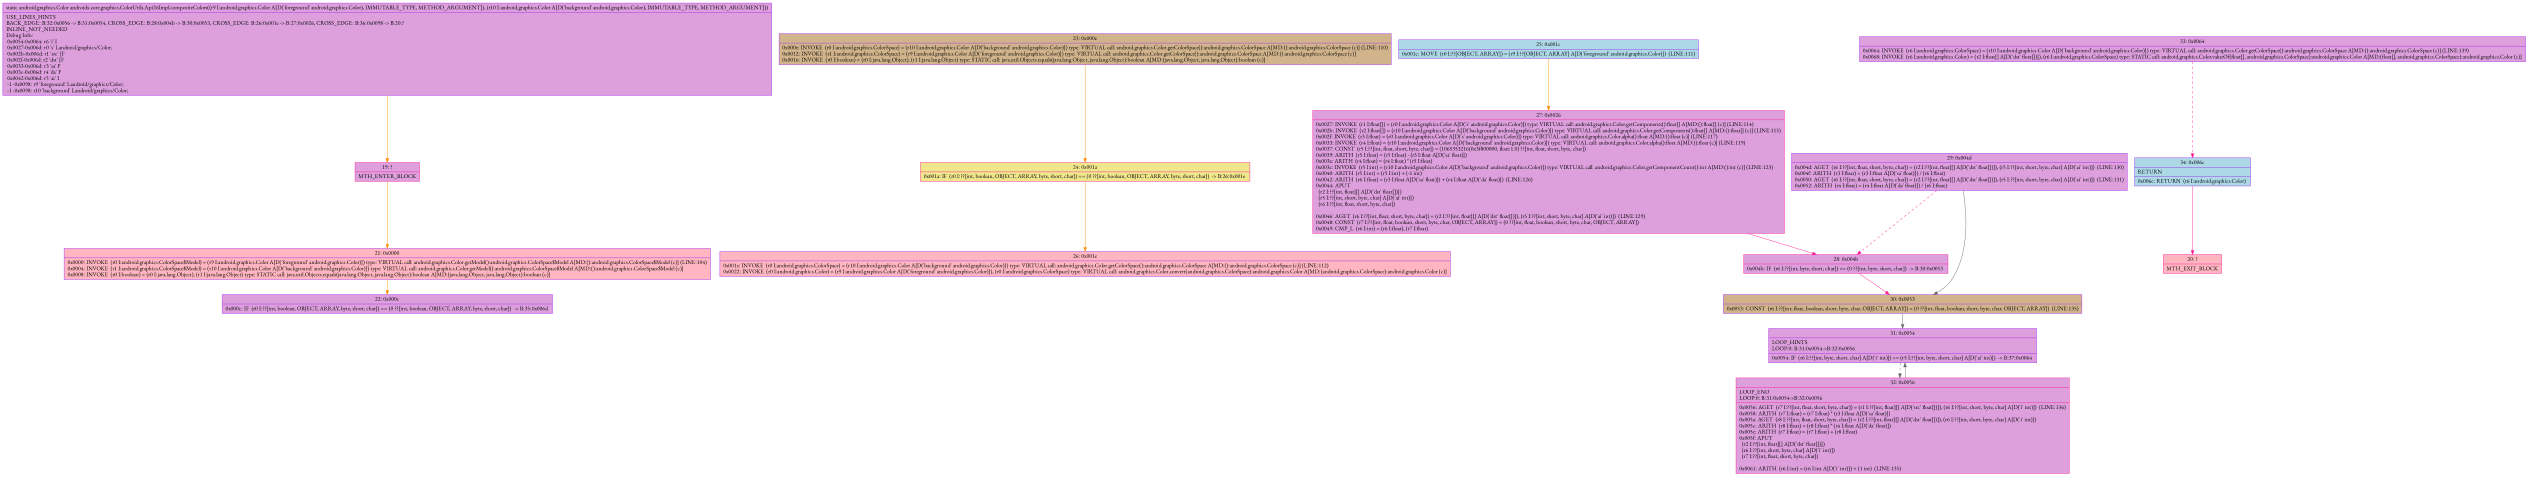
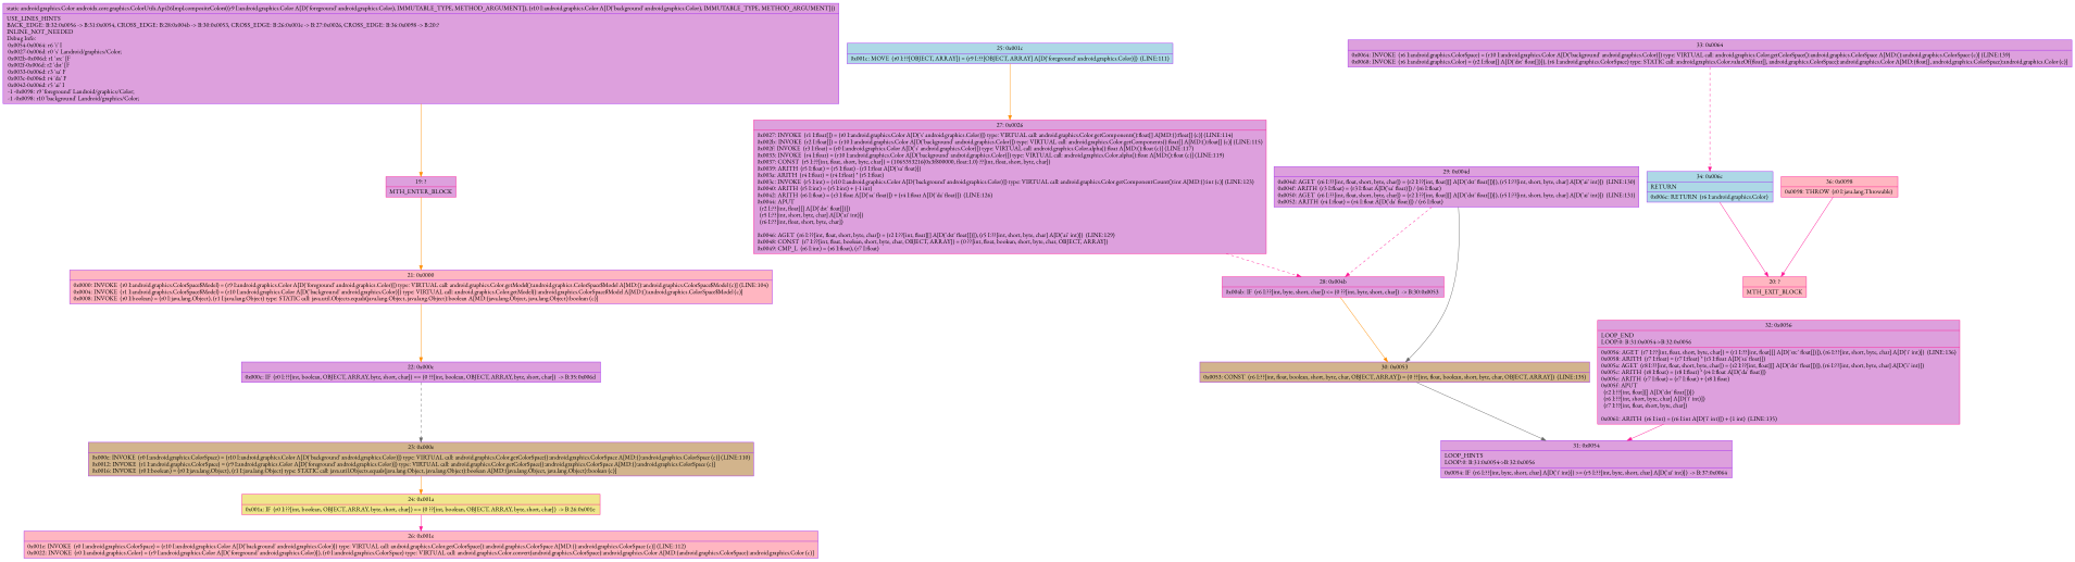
  digraph {
    fontname="EB Garamond"
    node [color=purple fillcolor=plum fontname="EB Garamond" shape=record style=filled]
    edge [color=darkorange fontname="EB Garamond"]
    n1 [color=deeppink label="{19\:\ ?|MTH_ENTER_BLOCK\l}"]
    n2 [fillcolor=lightpink label="{21\:\ 0x0000|0x0000: INVOKE  (r0 I:android.graphics.ColorSpace$Model) = (r9 I:android.graphics.Color A[D('foreground' android.graphics.Color)]) type: VIRTUAL call: android.graphics.Color.getModel():android.graphics.ColorSpace$Model A[MD:():android.graphics.ColorSpace$Model (c)] (LINE:104)\l0x0004: INVOKE  (r1 I:android.graphics.ColorSpace$Model) = (r10 I:android.graphics.Color A[D('background' android.graphics.Color)]) type: VIRTUAL call: android.graphics.Color.getModel():android.graphics.ColorSpace$Model A[MD:():android.graphics.ColorSpace$Model (c)]\l0x0008: INVOKE  (r0 I:boolean) = (r0 I:java.lang.Object), (r1 I:java.lang.Object) type: STATIC call: java.util.Objects.equals(java.lang.Object, java.lang.Object):boolean A[MD:(java.lang.Object, java.lang.Object):boolean (c)]\l}"]
    n3 [label="{22\:\ 0x000c|0x000c: IF  (r0 I:??[int, boolean, OBJECT, ARRAY, byte, short, char]) == (0 ??[int, boolean, OBJECT, ARRAY, byte, short, char])  \-\> B:35:0x006d \l}"]
    n4 [fillcolor=tan label="{23\:\ 0x000e|0x000e: INVOKE  (r0 I:android.graphics.ColorSpace) = (r10 I:android.graphics.Color A[D('background' android.graphics.Color)]) type: VIRTUAL call: android.graphics.Color.getColorSpace():android.graphics.ColorSpace A[MD:():android.graphics.ColorSpace (c)] (LINE:110)\l0x0012: INVOKE  (r1 I:android.graphics.ColorSpace) = (r9 I:android.graphics.Color A[D('foreground' android.graphics.Color)]) type: VIRTUAL call: android.graphics.Color.getColorSpace():android.graphics.ColorSpace A[MD:():android.graphics.ColorSpace (c)]\l0x0016: INVOKE  (r0 I:boolean) = (r0 I:java.lang.Object), (r1 I:java.lang.Object) type: STATIC call: java.util.Objects.equals(java.lang.Object, java.lang.Object):boolean A[MD:(java.lang.Object, java.lang.Object):boolean (c)]\l}"]
    n5 [color=deeppink fillcolor=khaki label="{24\:\ 0x001a|0x001a: IF  (r0 I:??[int, boolean, OBJECT, ARRAY, byte, short, char]) == (0 ??[int, boolean, OBJECT, ARRAY, byte, short, char])  \-\> B:26:0x001e \l}"]
    n6 [fillcolor=lightpink label="{26\:\ 0x001e|0x001e: INVOKE  (r0 I:android.graphics.ColorSpace) = (r10 I:android.graphics.Color A[D('background' android.graphics.Color)]) type: VIRTUAL call: android.graphics.Color.getColorSpace():android.graphics.ColorSpace A[MD:():android.graphics.ColorSpace (c)] (LINE:112)\l0x0022: INVOKE  (r0 I:android.graphics.Color) = (r9 I:android.graphics.Color A[D('foreground' android.graphics.Color)]), (r0 I:android.graphics.ColorSpace) type: VIRTUAL call: android.graphics.Color.convert(android.graphics.ColorSpace):android.graphics.Color A[MD:(android.graphics.ColorSpace):android.graphics.Color (c)]\l}"]
    n7 [fillcolor=lightblue label="{25\:\ 0x001c|0x001c: MOVE  (r0 I:??[OBJECT, ARRAY]) = (r9 I:??[OBJECT, ARRAY] A[D('foreground' android.graphics.Color)])  (LINE:111)\l}"]
    n8 [color=deeppink label="{27\:\ 0x0026|0x0027: INVOKE  (r1 I:float[]) = (r0 I:android.graphics.Color A[D('s' android.graphics.Color)]) type: VIRTUAL call: android.graphics.Color.getComponents():float[] A[MD:():float[] (c)] (LINE:114)\l0x002b: INVOKE  (r2 I:float[]) = (r10 I:android.graphics.Color A[D('background' android.graphics.Color)]) type: VIRTUAL call: android.graphics.Color.getComponents():float[] A[MD:():float[] (c)] (LINE:115)\l0x002f: INVOKE  (r3 I:float) = (r0 I:android.graphics.Color A[D('s' android.graphics.Color)]) type: VIRTUAL call: android.graphics.Color.alpha():float A[MD:():float (c)] (LINE:117)\l0x0033: INVOKE  (r4 I:float) = (r10 I:android.graphics.Color A[D('background' android.graphics.Color)]) type: VIRTUAL call: android.graphics.Color.alpha():float A[MD:():float (c)] (LINE:119)\l0x0037: CONST  (r5 I:??[int, float, short, byte, char]) = (1065353216(0x3f800000, float:1.0) ??[int, float, short, byte, char]) \l0x0039: ARITH  (r5 I:float) = (r5 I:float) \- (r3 I:float A[D('sa' float)]) \l0x003a: ARITH  (r4 I:float) = (r4 I:float) * (r5 I:float) \l0x003c: INVOKE  (r5 I:int) = (r10 I:android.graphics.Color A[D('background' android.graphics.Color)]) type: VIRTUAL call: android.graphics.Color.getComponentCount():int A[MD:():int (c)] (LINE:123)\l0x0040: ARITH  (r5 I:int) = (r5 I:int) + (\-1 int) \l0x0042: ARITH  (r6 I:float) = (r3 I:float A[D('sa' float)]) + (r4 I:float A[D('da' float)])  (LINE:126)\l0x0044: APUT  \l  (r2 I:??[int, float][] A[D('dst' float[])])\l  (r5 I:??[int, short, byte, char] A[D('ai' int)])\l  (r6 I:??[int, float, short, byte, char])\l \l0x0046: AGET  (r6 I:??[int, float, short, byte, char]) = (r2 I:??[int, float][] A[D('dst' float[])]), (r5 I:??[int, short, byte, char] A[D('ai' int)])  (LINE:129)\l0x0048: CONST  (r7 I:??[int, float, boolean, short, byte, char, OBJECT, ARRAY]) = (0 ??[int, float, boolean, short, byte, char, OBJECT, ARRAY]) \l0x0049: CMP_L  (r6 I:int) = (r6 I:float), (r7 I:float) \l}"]
    n9 [color=deeppink label="{28\:\ 0x004b|0x004b: IF  (r6 I:??[int, byte, short, char]) \<= (0 ??[int, byte, short, char])  \-\> B:30:0x0053 \l}"]
    n10 [fillcolor=tan label="{30\:\ 0x0053|0x0053: CONST  (r6 I:??[int, float, boolean, short, byte, char, OBJECT, ARRAY]) = (0 ??[int, float, boolean, short, byte, char, OBJECT, ARRAY])  (LINE:135)\l}"]
    n11 [label="{29\:\ 0x004d|0x004d: AGET  (r6 I:??[int, float, short, byte, char]) = (r2 I:??[int, float][] A[D('dst' float[])]), (r5 I:??[int, short, byte, char] A[D('ai' int)])  (LINE:130)\l0x004f: ARITH  (r3 I:float) = (r3 I:float A[D('sa' float)]) \/ (r6 I:float) \l0x0050: AGET  (r6 I:??[int, float, short, byte, char]) = (r2 I:??[int, float][] A[D('dst' float[])]), (r5 I:??[int, short, byte, char] A[D('ai' int)])  (LINE:131)\l0x0052: ARITH  (r4 I:float) = (r4 I:float A[D('da' float)]) \/ (r6 I:float) \l}"]
    n12 [label="{31\:\ 0x0054|LOOP_HINTS\lLOOP:0: B:31:0x0054\-\>B:32:0x0056\l|0x0054: IF  (r6 I:??[int, byte, short, char] A[D('i' int)]) \>= (r5 I:??[int, byte, short, char] A[D('ai' int)])  \-\> B:37:0x0064 \l}"]
    n13 [color=deeppink label="{32\:\ 0x0056|LOOP_END\lLOOP:0: B:31:0x0054\-\>B:32:0x0056\l|0x0056: AGET  (r7 I:??[int, float, short, byte, char]) = (r1 I:??[int, float][] A[D('src' float[])]), (r6 I:??[int, short, byte, char] A[D('i' int)])  (LINE:136)\l0x0058: ARITH  (r7 I:float) = (r7 I:float) * (r3 I:float A[D('sa' float)]) \l0x005a: AGET  (r8 I:??[int, float, short, byte, char]) = (r2 I:??[int, float][] A[D('dst' float[])]), (r6 I:??[int, short, byte, char] A[D('i' int)]) \l0x005c: ARITH  (r8 I:float) = (r8 I:float) * (r4 I:float A[D('da' float)]) \l0x005e: ARITH  (r7 I:float) = (r7 I:float) + (r8 I:float) \l0x005f: APUT  \l  (r2 I:??[int, float][] A[D('dst' float[])])\l  (r6 I:??[int, short, byte, char] A[D('i' int)])\l  (r7 I:??[int, float, short, byte, char])\l \l0x0061: ARITH  (r6 I:int) = (r6 I:int A[D('i' int)]) + (1 int)  (LINE:135)\l}"]
    n14 [label="{33\:\ 0x0064|0x0064: INVOKE  (r6 I:android.graphics.ColorSpace) = (r10 I:android.graphics.Color A[D('background' android.graphics.Color)]) type: VIRTUAL call: android.graphics.Color.getColorSpace():android.graphics.ColorSpace A[MD:():android.graphics.ColorSpace (c)] (LINE:139)\l0x0068: INVOKE  (r6 I:android.graphics.Color) = (r2 I:float[] A[D('dst' float[])]), (r6 I:android.graphics.ColorSpace) type: STATIC call: android.graphics.Color.valueOf(float[], android.graphics.ColorSpace):android.graphics.Color A[MD:(float[], android.graphics.ColorSpace):android.graphics.Color (c)]\l}"]
    n15 [fillcolor=lightblue label="{34\:\ 0x006c|RETURN\l|0x006c: RETURN  (r6 I:android.graphics.Color) \l}"]
    n16 [color=deeppink fillcolor=lightpink label="{20\:\ ?|MTH_EXIT_BLOCK\l}"]
+   n17 [color=deeppink fillcolor=lightpink label="{36\:\ 0x0098|0x0098: THROW  (r0 I:java.lang.Throwable) \l}"]
    n18 [label="{static android.graphics.Color androidx.core.graphics.ColorUtils.Api26Impl.compositeColors((r9 I:android.graphics.Color A[D('foreground' android.graphics.Color), IMMUTABLE_TYPE, METHOD_ARGUMENT]), (r10 I:android.graphics.Color A[D('background' android.graphics.Color), IMMUTABLE_TYPE, METHOD_ARGUMENT]))  | USE_LINES_HINTS\lBACK_EDGE: B:32:0x0056 \-\> B:31:0x0054, CROSS_EDGE: B:28:0x004b \-\> B:30:0x0053, CROSS_EDGE: B:26:0x001e \-\> B:27:0x0026, CROSS_EDGE: B:36:0x0098 \-\> B:20:?\lINLINE_NOT_NEEDED\lDebug Info:\l  0x0054\-0x0064: r6 'i' I\l  0x0027\-0x006d: r0 's' Landroid\/graphics\/Color;\l  0x002b\-0x006d: r1 'src' [F\l  0x002f\-0x006d: r2 'dst' [F\l  0x0033\-0x006d: r3 'sa' F\l  0x003c\-0x006d: r4 'da' F\l  0x0042\-0x006d: r5 'ai' I\l  \-1 \-0x0098: r9 'foreground' Landroid\/graphics\/Color;\l  \-1 \-0x0098: r10 'background' Landroid\/graphics\/Color;\l}"]
    n1 -> n2
    n2 -> n3
+   n3 -> n4 [color=gray40 style=dashed]
    n4 -> n5
-   n5 -> n6
+   n5 -> n6 [color=deeppink]
    n7 -> n8
-   n8 -> n9 [color=deeppink]
-   n9 -> n10 [color=deeppink]
+   n8 -> n9 [color=deeppink style=dashed]
+   n9 -> n10
    n10 -> n12 [color=gray40]
    n11 -> n9 [color=deeppink style=dashed]
    n11 -> n10 [color=gray40]
-   n12 -> n13 [color=gray40 style=dashed]
-   n13 -> n12 [color=gray40]
+   n13 -> n12 [color=deeppink]
    n14 -> n15 [color=deeppink style=dashed]
    n15 -> n16 [color=deeppink]
+   n17 -> n16 [color=deeppink]
    n18 -> n1
  }
